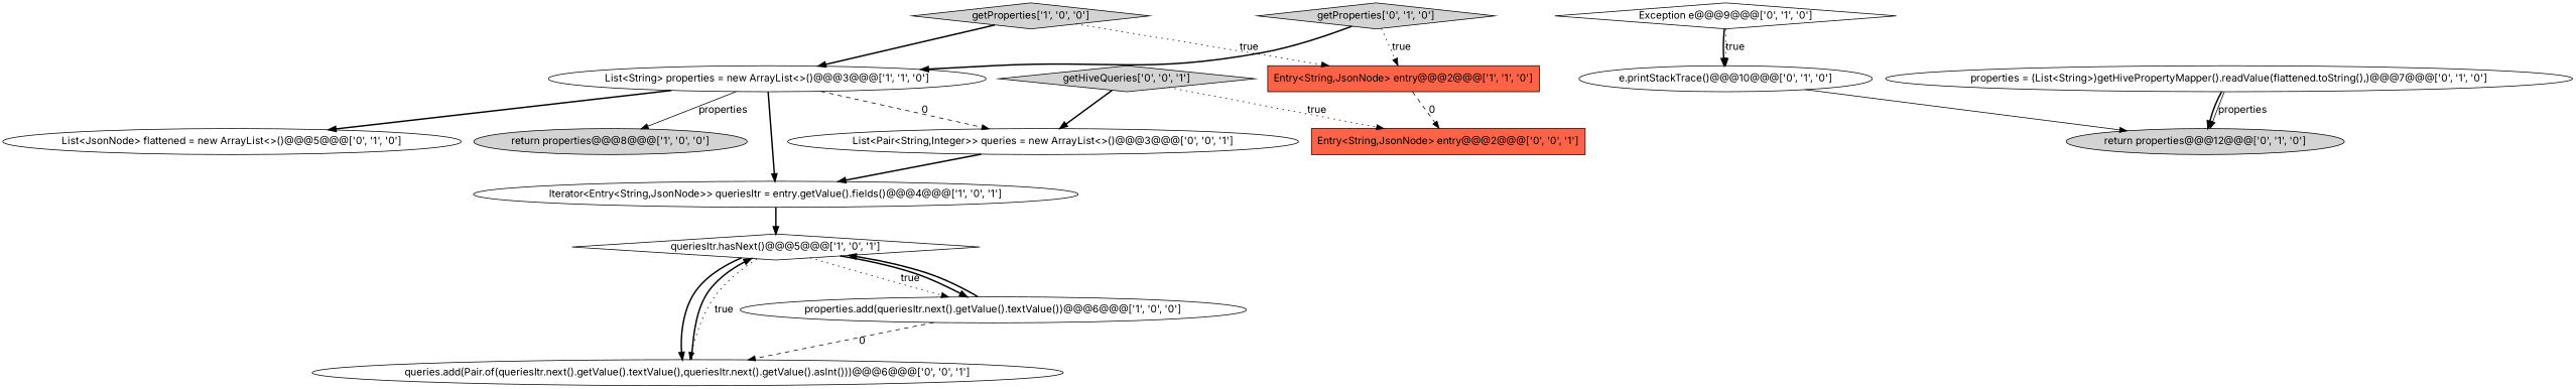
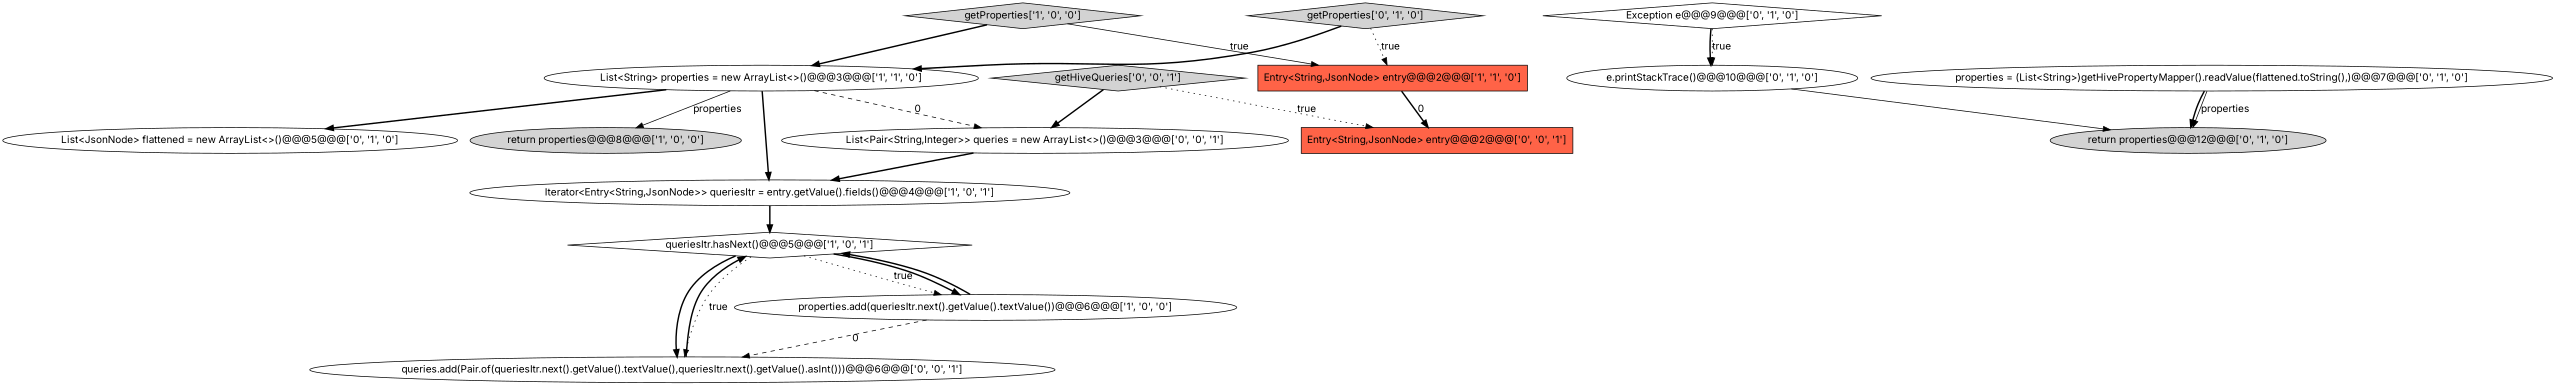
  digraph {
    fontname=Inter
    node [fillcolor=white fontname=Inter shape=ellipse style=filled]
    edge [fontname=Inter style=bold]
    n1 [fillcolor=lightgray label="getProperties['1', '0', '0']" shape=diamond]
    n2 [fillcolor=tomato label="Entry<String,JsonNode> entry@@@2@@@['1', '1', '0']" shape=box]
    n3 [label="List<String> properties = new ArrayList<>()@@@3@@@['1', '1', '0']"]
    n4 [fillcolor=tomato label="Entry<String,JsonNode> entry@@@2@@@['0', '0', '1']" shape=box]
    n5 [label="List<JsonNode> flattened = new ArrayList<>()@@@5@@@['0', '1', '0']"]
    n6 [fillcolor=lightgray label="return properties@@@8@@@['1', '0', '0']"]
    n7 [label="Iterator<Entry<String,JsonNode>> queriesItr = entry.getValue().fields()@@@4@@@['1', '0', '1']"]
    n8 [label="List<Pair<String,Integer>> queries = new ArrayList<>()@@@3@@@['0', '0', '1']"]
    n9 [label="Exception e@@@9@@@['0', '1', '0']" shape=diamond]
    n10 [label="e.printStackTrace()@@@10@@@['0', '1', '0']"]
    n11 [fillcolor=lightgray label="return properties@@@12@@@['0', '1', '0']"]
    n12 [label="queries.add(Pair.of(queriesItr.next().getValue().textValue(),queriesItr.next().getValue().asInt()))@@@6@@@['0', '0', '1']"]
    n13 [label="queriesItr.hasNext()@@@5@@@['1', '0', '1']" shape=diamond]
    n14 [label="properties.add(queriesItr.next().getValue().textValue())@@@6@@@['1', '0', '0']"]
    n15 [fillcolor=lightgray label="getHiveQueries['0', '0', '1']" shape=diamond]
    n16 [label="properties = (List<String>)getHivePropertyMapper().readValue(flattened.toString(),)@@@7@@@['0', '1', '0']"]
    n17 [fillcolor=lightgray label="getProperties['0', '1', '0']" shape=diamond]
-   n1 -> n2 [label=true style=dotted]
+   n1 -> n2 [label=true style=solid]
    n1 -> n3
-   n2 -> n4 [label=0 style=dashed]
+   n2 -> n4 [label=0]
    n3 -> n5
    n3 -> n6 [label=properties style=solid]
    n3 -> n7
    n3 -> n8 [label=0 style=dashed]
    n7 -> n13
    n8 -> n7
    n9 -> n10
    n9 -> n10 [label=true style=dotted]
    n10 -> n11 [style=solid]
    n12 -> n13
    n13 -> n12 [label=true style=dotted]
    n13 -> n12
    n13 -> n14 [label=true style=dotted]
    n13 -> n14
    n14 -> n12 [label=0 style=dashed]
    n14 -> n13
    n15 -> n4 [label=true style=dotted]
    n15 -> n8
    n16 -> n11
    n16 -> n11 [label=properties style=solid]
    n17 -> n2 [label=true style=dotted]
    n17 -> n3
  }
